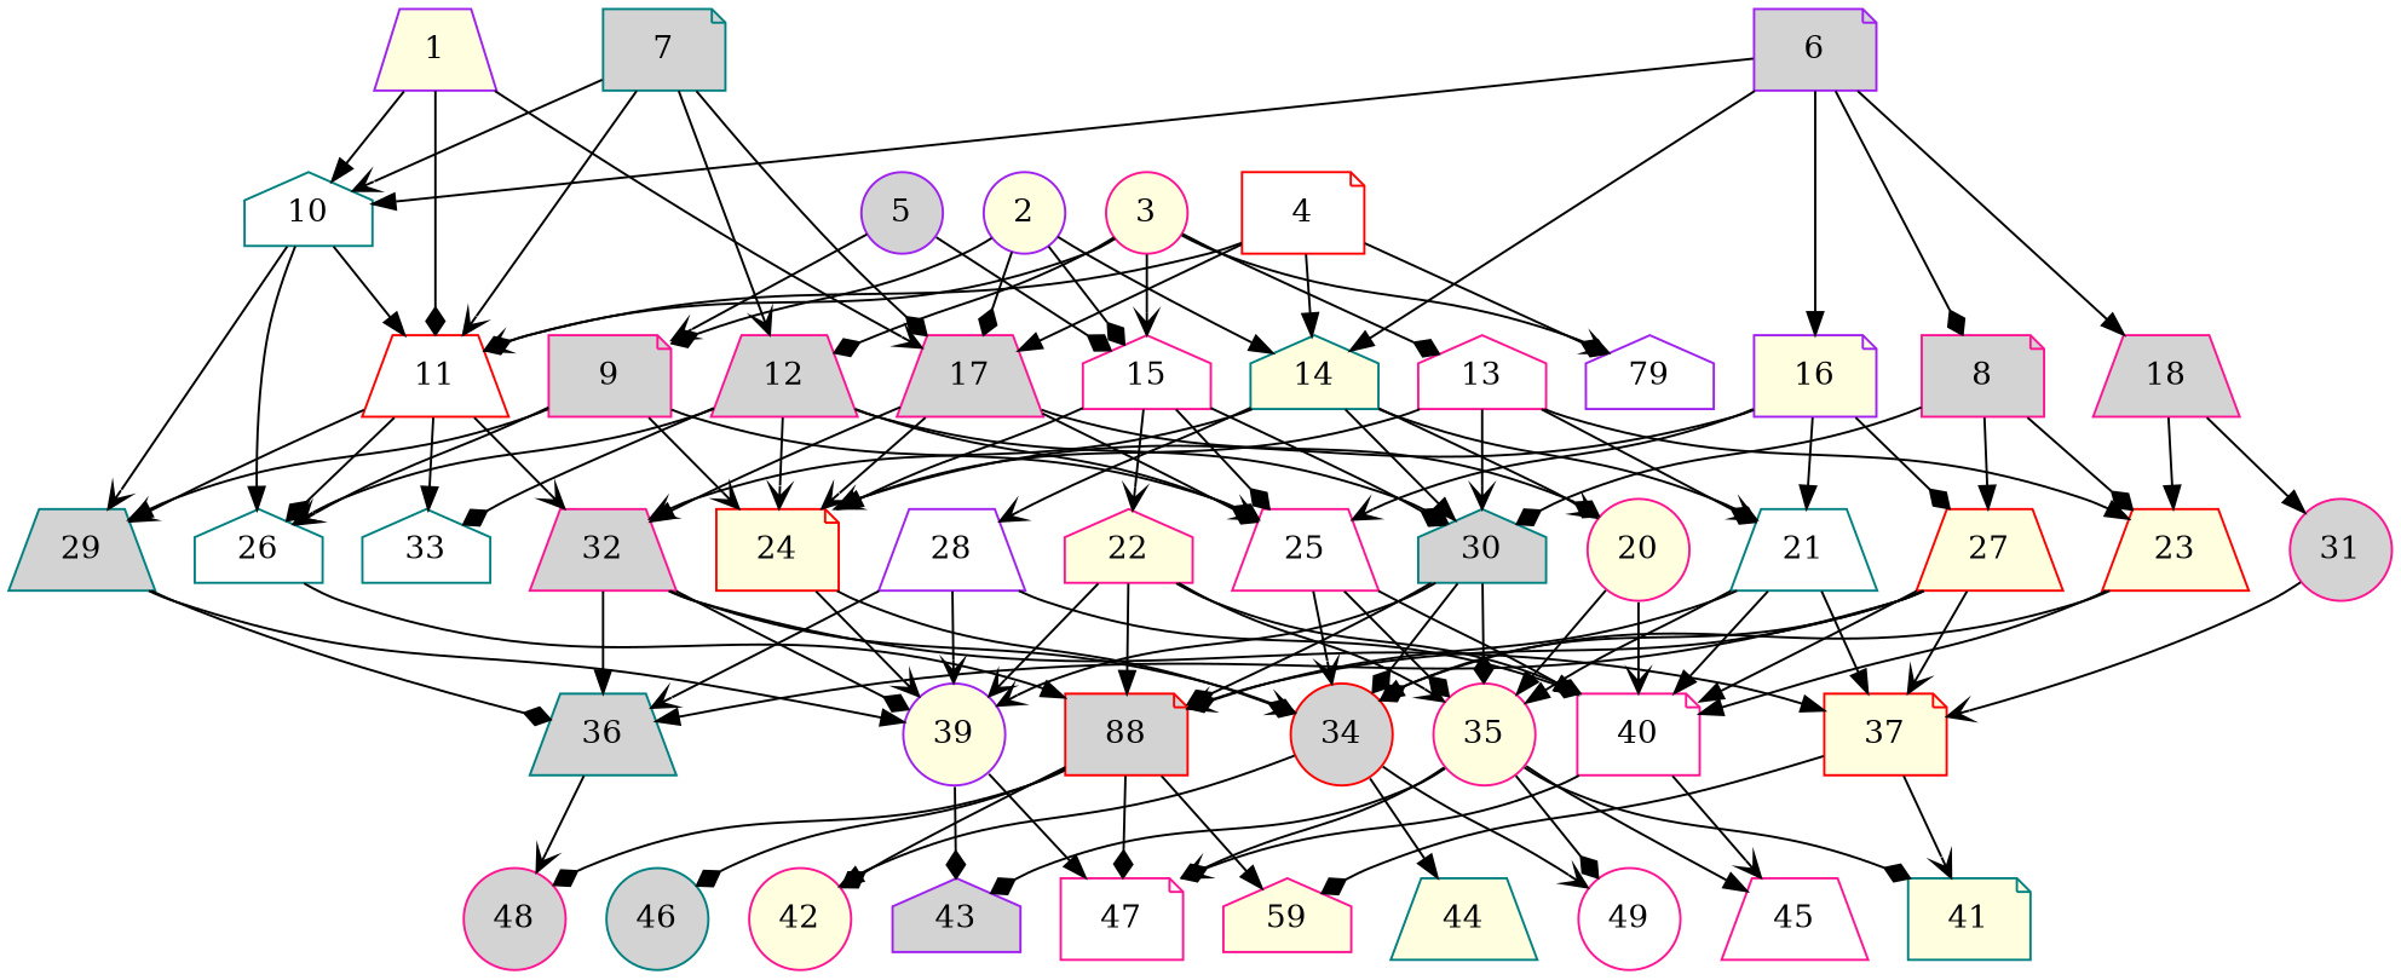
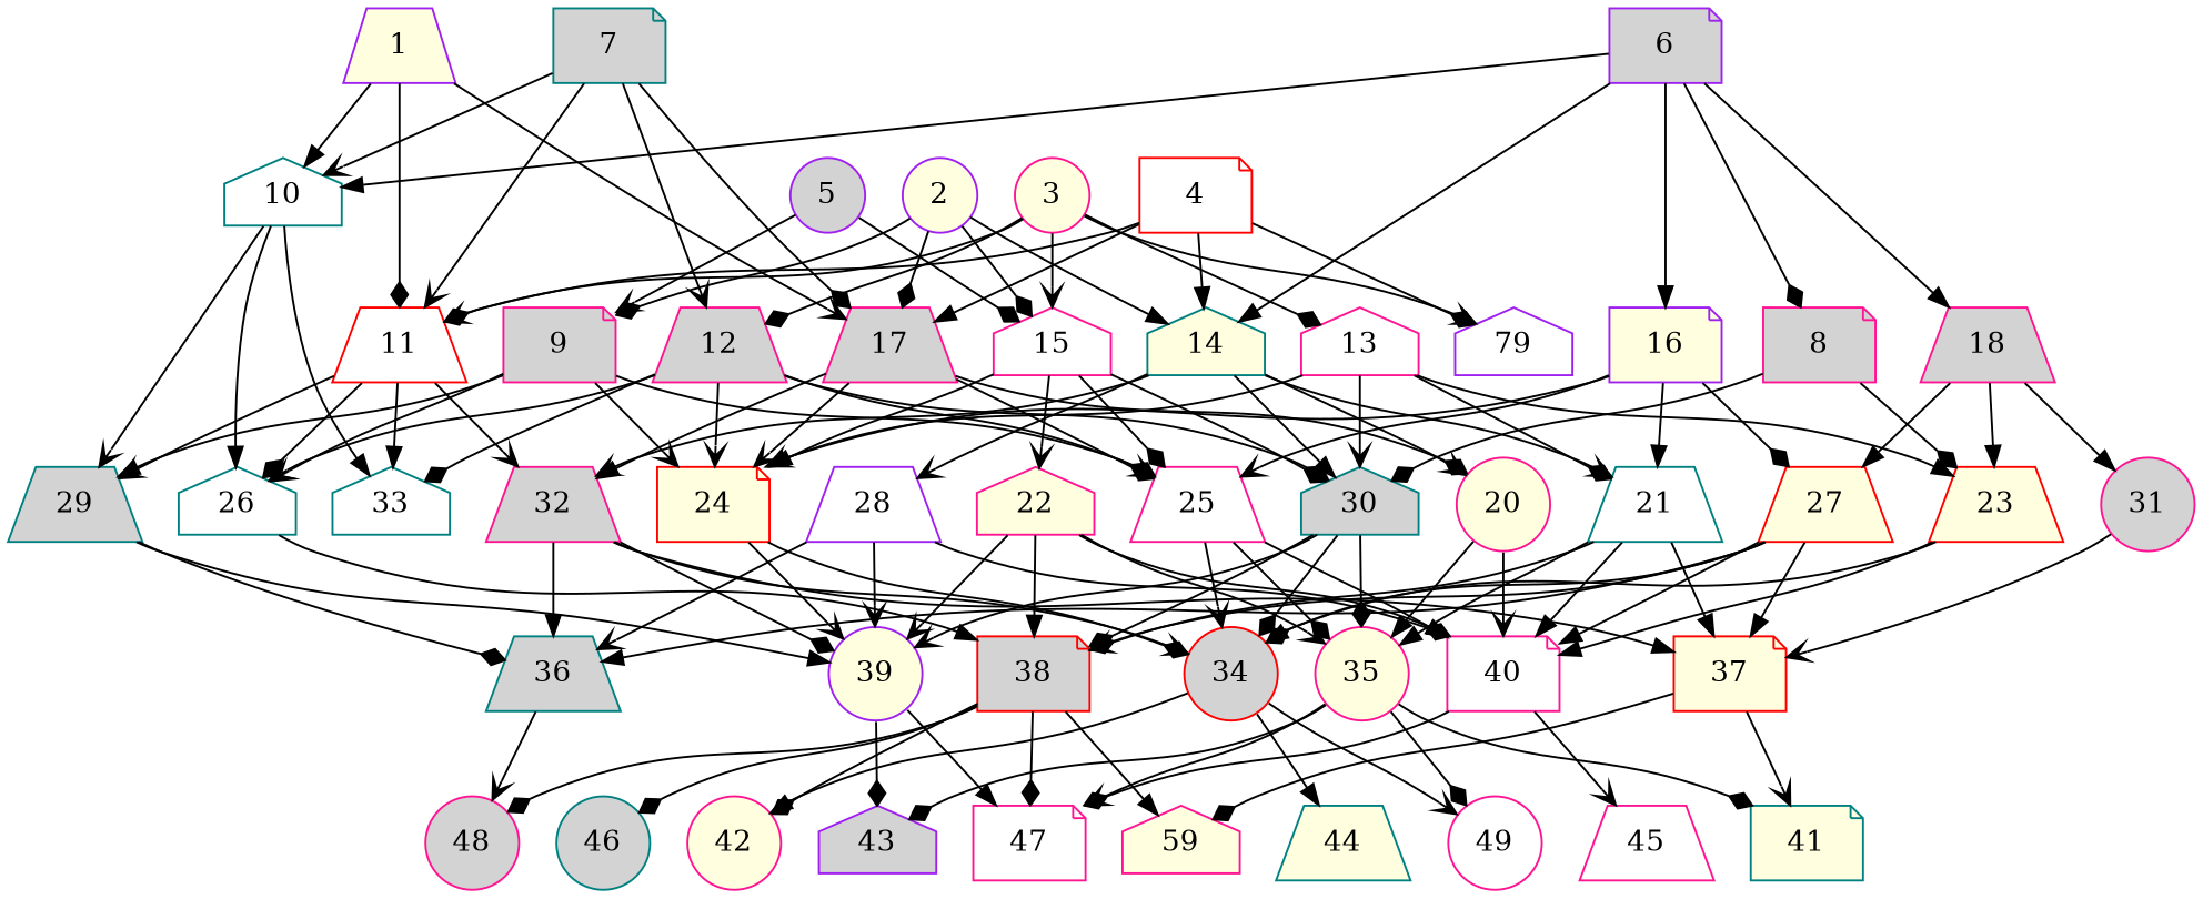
  digraph {
    node [alpha=0.10 color=deeppink fillcolor=lightgrey shape=trapezium style=filled]
    edge [arrowhead=diamond]
    1 [color=purple expect_size=45562880 fillcolor=lightyellow]
    10 [alpha=0.06 color=teal expect_size=43423744 fillcolor=white shape=house]
    11 [alpha=0.08 color=red expect_size=21840896 fillcolor=white]
    17 [alpha=0.19 expect_size=13016064]
    26 [alpha=0.17 color=teal expect_size=38955008 fillcolor=white shape=house]
    29 [alpha=0.18 color=teal expect_size=9915392]
    33 [alpha=0.16 color=teal expect_size=17868800 fillcolor=white shape=house]
    32 [alpha=0.09 expect_size=35755008]
    24 [alpha=0.17 color=red expect_size=17963008 fillcolor=lightyellow shape=note]
    25 [alpha=0.15 expect_size=37520384 fillcolor=white]
    20 [alpha=0.11 expect_size=52167680 fillcolor=lightyellow shape=circle]
-   38 [color=red expect_size=45331456 shape=note label=88]
+   38 [color=red expect_size=45331456 shape=note]
    36 [alpha=0.14 color=teal expect_size=37296128]
    39 [alpha=0.18 color=purple expect_size=16759808 fillcolor=lightyellow shape=circle]
    34 [alpha=0.07 color=red expect_size=8168448 shape=circle]
    37 [alpha=0.17 color=red expect_size=29973504 fillcolor=lightyellow shape=note]
    40 [alpha=0.06 expect_size=13008896 fillcolor=white shape=note]
    35 [alpha=0.14 expect_size=49388544 fillcolor=lightyellow shape=circle]
    2 [alpha=0.19 color=purple expect_size=14499840 fillcolor=lightyellow shape=circle]
    9 [alpha=0.05 expect_size=26808320 shape=note]
    14 [alpha=0.08 color=teal expect_size=18187264 fillcolor=lightyellow shape=house]
    15 [alpha=0.01 expect_size=40613888 fillcolor=white shape=house]
    30 [alpha=0.05 color=teal expect_size=9381888 shape=house]
    21 [alpha=0.20 color=teal expect_size=17984512 fillcolor=white]
    28 [alpha=0.08 color=purple expect_size=15090688 fillcolor=white]
    22 [alpha=0.12 expect_size=36600832 fillcolor=lightyellow shape=house]
    3 [expect_size=31057920 fillcolor=lightyellow shape=circle]
    12 [alpha=0.06 expect_size=44878848]
    13 [alpha=0.06 expect_size=42253312 fillcolor=white shape=house]
    n30 [alpha=0.20 color=purple expect_size=40252416 fillcolor=white label=79 shape=house]
    23 [alpha=0.16 color=red expect_size=50841600 fillcolor=lightyellow]
    4 [color=red expect_size=47977472 fillcolor=white shape=note]
    5 [alpha=0.18 color=purple expect_size=42566656 shape=circle]
    6 [color=purple expect_size=16137216 shape=note]
    8 [alpha=0.05 expect_size=33002496 shape=note]
    16 [alpha=0.11 color=purple expect_size=36161536 fillcolor=lightyellow shape=note]
    18 [alpha=0.18 expect_size=28657664]
    27 [alpha=0.07 color=red expect_size=17888256 fillcolor=lightyellow]
    31 [alpha=0.19 expect_size=36012032 shape=circle]
    7 [alpha=0.07 color=teal expect_size=23155712 shape=note]
    45 [alpha=0.07 expect_size=51514368 fillcolor=white]
    47 [alpha=0.11 expect_size=22958080 fillcolor=white shape=note]
    49 [expect_size=39361536 fillcolor=white shape=circle]
    42 [alpha=0.05 expect_size=22373376 fillcolor=lightyellow shape=circle]
    44 [alpha=0.02 color=teal expect_size=34206720 fillcolor=lightyellow]
    41 [alpha=0.19 color=teal expect_size=25076736 fillcolor=lightyellow shape=note]
    n47 [alpha=0.02 expect_size=34318336 fillcolor=lightyellow label=59 shape=house]
    48 [alpha=0.19 expect_size=15788032 shape=circle]
    46 [alpha=0.06 color=teal expect_size=37457920 shape=circle]
    43 [alpha=0.11 color=purple expect_size=44536832 shape=house]
    1 -> 10 [arrowhead=normal]
    1 -> 11
    1 -> 17 [arrowhead=vee]
    10 -> 26 [arrowhead=normal]
    10 -> 29 [arrowhead=vee]
-   10 -> 11 [arrowhead=normal]
+   10 -> 33 [arrowhead=normal]
    11 -> 26
    11 -> 29 [arrowhead=vee]
    11 -> 33 [arrowhead=normal]
    11 -> 32 [arrowhead=vee]
    17 -> 32 [arrowhead=normal]
    17 -> 24 [arrowhead=vee]
    17 -> 25
    17 -> 20
    26 -> 38 [arrowhead=normal]
    29 -> 36
    29 -> 39 [arrowhead=normal]
    32 -> 36 [arrowhead=normal]
    32 -> 39
    32 -> 34 [arrowhead=vee]
    32 -> 37 [arrowhead=normal]
    24 -> 39 [arrowhead=vee]
    24 -> 34
    25 -> 34 [arrowhead=vee]
    25 -> 40 [arrowhead=normal]
    25 -> 35
    20 -> 40 [arrowhead=vee]
    20 -> 35 [arrowhead=normal]
    38 -> 47
    38 -> 42
    38 -> n47 [arrowhead=normal]
    38 -> 48
    38 -> 46
    36 -> 48 [arrowhead=vee]
    39 -> 47 [arrowhead=normal]
    39 -> 43
    34 -> 49 [arrowhead=vee]
    34 -> 42 [arrowhead=normal]
    34 -> 44 [arrowhead=normal]
    37 -> 41 [arrowhead=vee]
    37 -> n47
    40 -> 45 [arrowhead=vee]
    40 -> 47
-   35 -> 45 [arrowhead=normal]
    35 -> 47 [arrowhead=vee]
    35 -> 49
    35 -> 41
    35 -> 43
    2 -> 17
    2 -> 9
    2 -> 14 [arrowhead=normal]
    2 -> 15
    9 -> 26 [arrowhead=vee]
    9 -> 29 [arrowhead=normal]
    9 -> 24 [arrowhead=vee]
    9 -> 25
    14 -> 32 [arrowhead=vee]
    14 -> 20 [arrowhead=vee]
    14 -> 30 [arrowhead=normal]
    14 -> 21 [arrowhead=vee]
    14 -> 28 [arrowhead=vee]
    15 -> 24 [arrowhead=normal]
    15 -> 25
    15 -> 30
    15 -> 22 [arrowhead=vee]
    30 -> 38
    30 -> 39 [arrowhead=vee]
    30 -> 34
    30 -> 35
    21 -> 38 [arrowhead=vee]
    21 -> 37 [arrowhead=normal]
    21 -> 40 [arrowhead=normal]
    21 -> 35 [arrowhead=normal]
    28 -> 36 [arrowhead=vee]
    28 -> 39 [arrowhead=vee]
    28 -> 40
    22 -> 38 [arrowhead=normal]
    22 -> 39 [arrowhead=vee]
    22 -> 40 [arrowhead=normal]
    22 -> 35 [arrowhead=vee]
    3 -> 11 [arrowhead=vee]
    3 -> 15 [arrowhead=vee]
    3 -> 12
    3 -> 13
    3 -> n30 [arrowhead=vee]
    12 -> 26 [arrowhead=vee]
    12 -> 33
    12 -> 24 [arrowhead=vee]
    12 -> 25 [arrowhead=vee]
    12 -> 30
    13 -> 24 [arrowhead=vee]
    13 -> 30 [arrowhead=vee]
    13 -> 21
    13 -> 23 [arrowhead=normal]
    23 -> 34 [arrowhead=normal]
    23 -> 40 [arrowhead=normal]
    4 -> 11
    4 -> 17 [arrowhead=normal]
    4 -> 14 [arrowhead=normal]
    4 -> n30
    5 -> 9 [arrowhead=vee]
    5 -> 15
    6 -> 10 [arrowhead=normal]
    6 -> 14 [arrowhead=normal]
    6 -> 8
    6 -> 16 [arrowhead=normal]
    6 -> 18 [arrowhead=normal]
    8 -> 30
    8 -> 23
-   8 -> 27 [arrowhead=normal]
+   18 -> 27 [arrowhead=normal]
    16 -> 24 [arrowhead=normal]
    16 -> 25 [arrowhead=vee]
    16 -> 21 [arrowhead=normal]
    16 -> 27
    18 -> 23 [arrowhead=normal]
    18 -> 31 [arrowhead=normal]
    27 -> 38
    27 -> 36 [arrowhead=normal]
    27 -> 34
-   27 -> 37 [arrowhead=vee]
+   27 -> 37 [arrowhead=normal]
    27 -> 40 [arrowhead=normal]
    31 -> 37 [arrowhead=vee]
    7 -> 10 [arrowhead=vee]
    7 -> 11 [arrowhead=vee]
    7 -> 17
    7 -> 12 [arrowhead=vee]
  }
